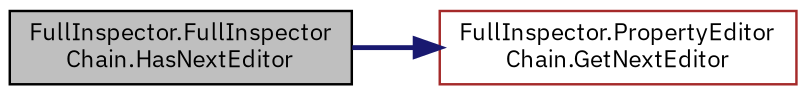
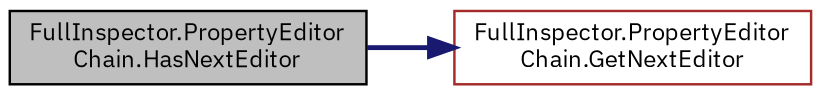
  digraph {
    rankdir=LR
    fontname="IBM Plex Sans"
    node [fontname="IBM Plex Sans" fontsize=10 shape=record style=filled]
-   n1 [color=black fillcolor=grey75 fontcolor=black height=0.2 label="FullInspector.FullInspector\lChain.HasNextEditor" width=0.4]
+   n1 [color=black fillcolor=grey75 fontcolor=black height=0.2 label="FullInspector.PropertyEditor\lChain.HasNextEditor" width=0.4]
    n2 [color=brown fillcolor=white height=0.2 label="FullInspector.PropertyEditor\lChain.GetNextEditor" width=0.4]
    n1 -> n2 [color=midnightblue fontname="IBM Plex Sans" fontsize=10 labelfontname=Helvetica labelfontsize=10 style=bold]
  }
